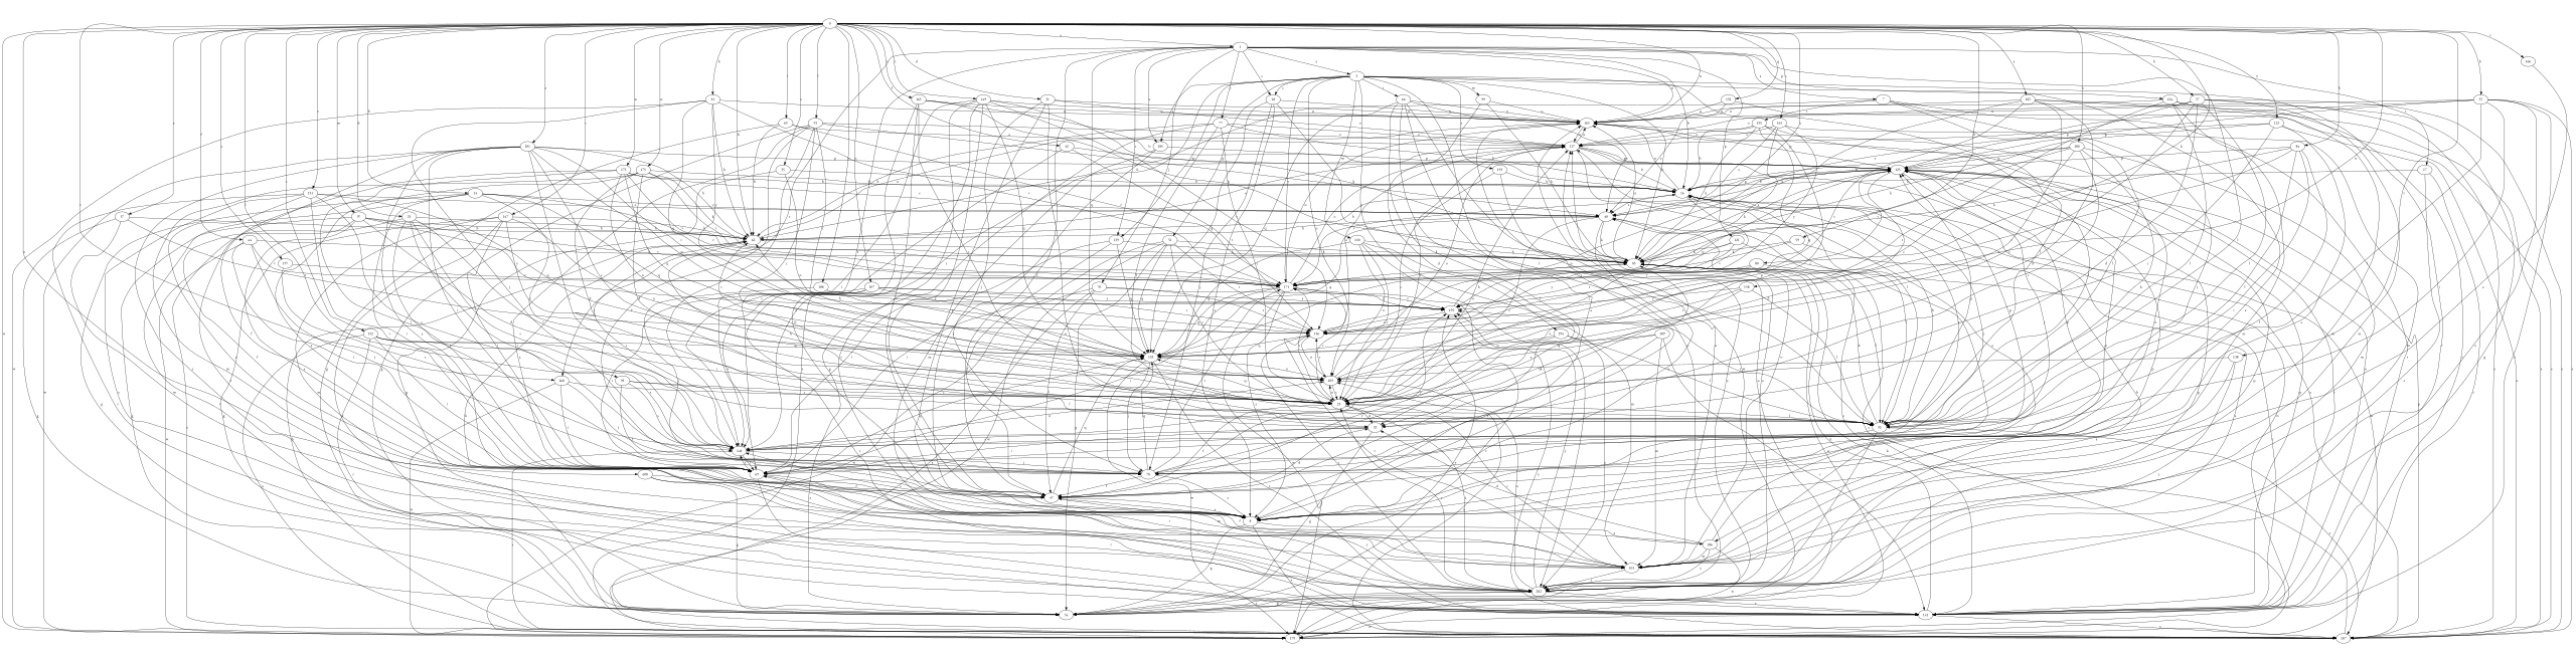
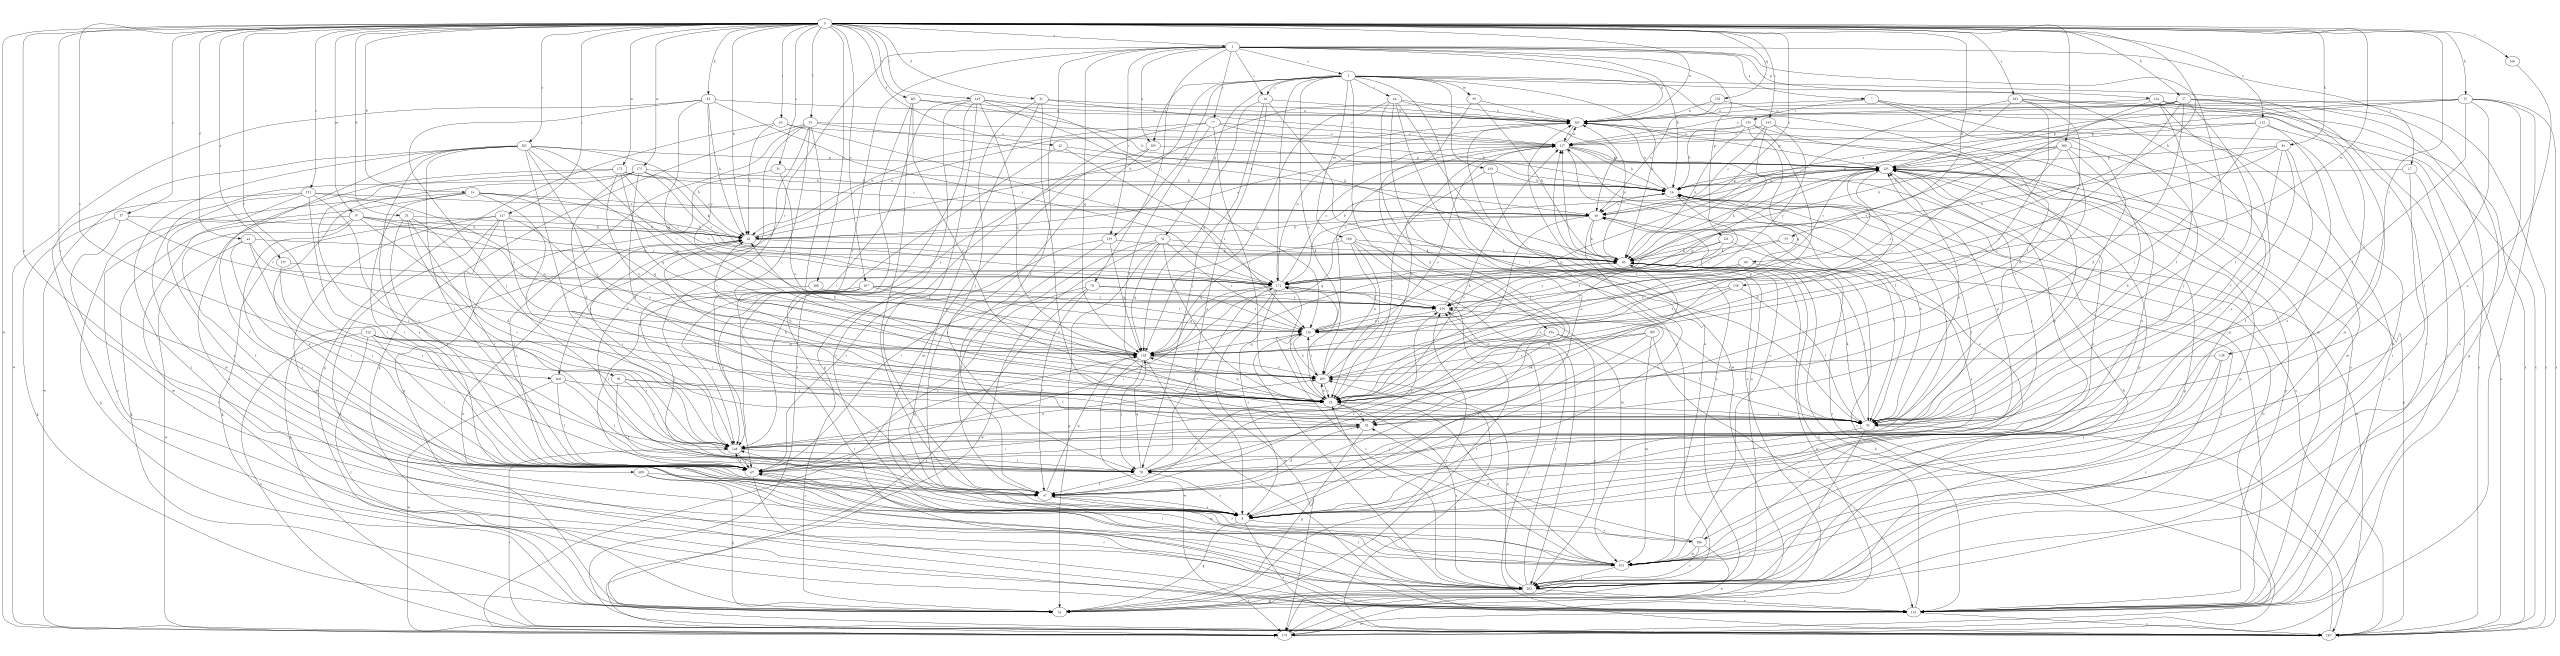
  strict digraph {
    fontname="EB Garamond"
    node [fontname="EB Garamond"]
    edge [fontname="EB Garamond"]
    0
    1
    14
    25
    31
    35
    37
    40
    42
    44
    55
    57
    59
    62
    63
    80
    81
    84
    91
    92
    97
    107
    n23 [label=608]
    112
    132
    138
    145
    147
    149
    151
    152
    158
    163
    165
    166
    168
    173
    175
    179
    180
    183
    188
    197
    201
    2
    7
    16
    17
    18
    47
    70
    77
    93
    121
    124
    133
    139
    148
    185
    141
    171
    54
    23
    69
    78
    187
    8
    117
    109
    101
    156
    85
    125
    202
    32
    195
    51
    66
    99
    100
    186
    193
    194
    155
    189
    0 -> 1 [label=a]
    0 -> 14 [label=b]
    0 -> 25 [label=d]
    0 -> 31 [label=d]
    0 -> 35 [label=e]
    0 -> 37 [label=e]
    0 -> 40 [label=e]
    0 -> 42 [label=f]
    0 -> 44 [label=f]
    0 -> 55 [label=h]
    0 -> 57 [label=h]
    0 -> 59 [label=h]
    0 -> 62 [label=h]
    0 -> 63 [label=i]
    0 -> 80 [label=k]
    0 -> 81 [label=k]
    0 -> 84 [label=k]
    0 -> 91 [label=l]
    0 -> 92 [label=l]
    0 -> 97 [label=m]
    0 -> 107 [label=n]
    0 -> n23 [label=n]
    0 -> 112 [label=o]
    0 -> 132 [label=q]
    0 -> 138 [label=r]
    0 -> 145 [label=s]
    0 -> 147 [label=s]
    0 -> 149 [label=t]
    0 -> 151 [label=t]
-   0 -> 152 [label=t]
+   0 -> 69 [label=t]
    0 -> 158 [label=u]
    0 -> 163 [label=u]
    0 -> 165 [label=v]
    0 -> 166 [label=v]
    0 -> 168 [label=v]
    0 -> 173 [label=w]
    0 -> 175 [label=w]
    0 -> 179 [label=w]
    0 -> 180 [label=x]
    0 -> 183 [label=x]
    0 -> 188 [label=y]
    0 -> 197 [label=z]
    0 -> 201 [label=z]
    1 -> 163 [label=u]
    1 -> 168 [label=v]
    1 -> 2 [label=a]
    1 -> 7 [label=a]
    1 -> 16 [label=b]
    1 -> 17 [label=c]
    1 -> 18 [label=c]
    1 -> 47 [label=f]
    1 -> 70 [label=j]
    1 -> 77 [label=j]
    1 -> 93 [label=l]
    1 -> 121 [label=p]
    1 -> 124 [label=p]
    1 -> 133 [label=q]
    1 -> 139 [label=r]
    1 -> 148 [label=s]
    1 -> 185 [label=x]
    14 -> 40 [label=e]
    14 -> 133 [label=q]
    14 -> 141 [label=r]
    14 -> 171 [label=v]
    14 -> 54 [label=g]
    14 -> 23 [label=c]
    14 -> 69 [label=i]
    25 -> 62 [label=h]
    25 -> 93 [label=l]
    25 -> 148 [label=s]
    25 -> 69 [label=i]
    25 -> 78 [label=j]
-   25 -> 187 [label=x]
    31 -> 163 [label=u]
    31 -> 93 [label=l]
    31 -> 78 [label=j]
    31 -> 8 [label=a]
    31 -> 117 [label=o]
    35 -> 16 [label=b]
    35 -> 54 [label=g]
    35 -> 109 [label=n]
    37 -> 62 [label=h]
    37 -> 54 [label=g]
    37 -> 101 [label=m]
    37 -> 156 [label=t]
    40 -> 62 [label=h]
    40 -> 93 [label=l]
    40 -> 133 [label=q]
    40 -> 23 [label=c]
    40 -> 8 [label=a]
    40 -> 85 [label=k]
    42 -> 148 [label=s]
    42 -> 156 [label=t]
    42 -> 125 [label=p]
    44 -> 179 [label=w]
    44 -> 171 [label=v]
    44 -> 69 [label=i]
    44 -> 78 [label=j]
    44 -> 85 [label=k]
    55 -> 40 [label=e]
    55 -> 163 [label=u]
    55 -> 93 [label=l]
    55 -> 141 [label=r]
    55 -> 69 [label=i]
    55 -> 187 [label=x]
    55 -> 125 [label=p]
    55 -> 202 [label=z]
    57 -> 93 [label=l]
    57 -> 54 [label=g]
    57 -> 23 [label=c]
    57 -> 187 [label=x]
    57 -> 117 [label=o]
    57 -> 101 [label=m]
    57 -> 125 [label=p]
    57 -> 32 [label=d]
    59 -> 171 [label=v]
    59 -> 85 [label=k]
    59 -> 202 [label=z]
    62 -> 163 [label=u]
    62 -> 16 [label=b]
    62 -> 148 [label=s]
    62 -> 117 [label=o]
    62 -> 85 [label=k]
    63 -> 62 [label=h]
    63 -> 171 [label=v]
    63 -> 54 [label=g]
    63 -> 117 [label=o]
    80 -> 141 [label=r]
    80 -> 171 [label=v]
    80 -> 195 [label=y]
    81 -> 62 [label=h]
    81 -> 163 [label=u]
    81 -> 179 [label=w]
    81 -> 133 [label=q]
    81 -> 171 [label=v]
    81 -> 78 [label=j]
    81 -> 195 [label=y]
    84 -> 47 [label=f]
    84 -> 93 [label=l]
    84 -> 69 [label=i]
    84 -> 156 [label=t]
    84 -> 85 [label=k]
    84 -> 125 [label=p]
    91 -> 40 [label=e]
    91 -> 47 [label=f]
    91 -> 148 [label=s]
    91 -> 54 [label=g]
    91 -> 23 [label=c]
    91 -> 117 [label=o]
    91 -> 156 [label=t]
    91 -> 202 [label=z]
    92 -> 47 [label=f]
    92 -> 93 [label=l]
    92 -> 148 [label=s]
    92 -> 23 [label=c]
    97 -> 62 [label=h]
    97 -> 47 [label=f]
    97 -> 171 [label=v]
    97 -> 54 [label=g]
    97 -> 8 [label=a]
    97 -> 32 [label=d]
    97 -> 195 [label=y]
    107 -> 148 [label=s]
    107 -> 141 [label=r]
    107 -> 69 [label=i]
    107 -> 109 [label=n]
    107 -> 156 [label=t]
    107 -> 195 [label=y]
    n23 -> 47 [label=f]
    n23 -> 54 [label=g]
    n23 -> 8 [label=a]
    112 -> 23 [label=c]
    112 -> 187 [label=x]
    112 -> 8 [label=a]
    112 -> 117 [label=o]
    112 -> 85 [label=k]
    132 -> 40 [label=e]
    132 -> 163 [label=u]
    132 -> 187 [label=x]
    138 -> 8 [label=a]
    138 -> 109 [label=n]
    138 -> 202 [label=z]
    145 -> 40 [label=e]
    145 -> 171 [label=v]
    145 -> 117 [label=o]
    145 -> 101 [label=m]
    145 -> 195 [label=y]
    147 -> 62 [label=h]
    147 -> 141 [label=r]
    147 -> 54 [label=g]
    147 -> 23 [label=c]
    147 -> 69 [label=i]
    147 -> 109 [label=n]
    147 -> 101 [label=m]
    149 -> 163 [label=u]
    149 -> 47 [label=f]
    149 -> 133 [label=q]
    149 -> 141 [label=r]
    149 -> 69 [label=i]
    149 -> 187 [label=x]
    149 -> 156 [label=t]
    149 -> 85 [label=k]
    151 -> 40 [label=e]
    151 -> 133 [label=q]
    151 -> 148 [label=s]
    151 -> 141 [label=r]
    151 -> 69 [label=i]
    151 -> 8 [label=a]
    151 -> 202 [label=z]
    152 -> 133 [label=q]
    152 -> 148 [label=s]
    152 -> 141 [label=r]
    152 -> 23 [label=c]
    152 -> 69 [label=i]
    152 -> 187 [label=x]
    158 -> 93 [label=l]
    158 -> 109 [label=n]
    158 -> 156 [label=t]
    158 -> 195 [label=y]
    163 -> 117 [label=o]
    163 -> 125 [label=p]
    165 -> 163 [label=u]
    165 -> 16 [label=b]
    165 -> 47 [label=f]
    165 -> 23 [label=c]
    165 -> 8 [label=a]
-   165 -> 85 [label=k]
    166 -> 8 [label=a]
    168 -> 179 [label=w]
    168 -> 23 [label=c]
    168 -> 69 [label=i]
    168 -> 78 [label=j]
    173 -> 40 [label=e]
    173 -> 16 [label=b]
    173 -> 47 [label=f]
    173 -> 133 [label=q]
    173 -> 171 [label=v]
    173 -> 78 [label=j]
    173 -> 109 [label=n]
    175 -> 16 [label=b]
    175 -> 93 [label=l]
    175 -> 171 [label=v]
    175 -> 8 [label=a]
    175 -> 101 [label=m]
    175 -> 85 [label=k]
    175 -> 32 [label=d]
    179 -> 40 [label=e]
    179 -> 163 [label=u]
    179 -> 16 [label=b]
    180 -> 16 [label=b]
    180 -> 93 [label=k]
    180 -> 171 [label=v]
    180 -> 23 [label=c]
    180 -> 101 [label=m]
    180 -> 156 [label=t]
    180 -> 125 [label=p]
-   183 -> 163 [label=u]
+   57 -> 163 [label=u]
    183 -> 23 [label=c]
    183 -> 187 [label=x]
    183 -> 101 [label=m]
    183 -> 156 [label=t]
    183 -> 85 [label=k]
    183 -> 32 [label=d]
    188 -> 78 [label=j]
    188 -> 195 [label=y]
    197 -> 148 [label=s]
    197 -> 171 [label=v]
    201 -> 62 [label=h]
    201 -> 179 [label=w]
    201 -> 133 [label=q]
    201 -> 148 [label=s]
    201 -> 141 [label=r]
    201 -> 23 [label=c]
    201 -> 69 [label=i]
    201 -> 8 [label=a]
    201 -> 156 [label=t]
    201 -> 125 [label=p]
    201 -> 202 [label=z]
    2 -> 18 [label=c]
    2 -> 93 [label=l]
    2 -> 139 [label=r]
    2 -> 148 [label=s]
    2 -> 185 [label=x]
    2 -> 141 [label=r]
    2 -> 171 [label=v]
    2 -> 8 [label=a]
    2 -> 109 [label=n]
    2 -> 85 [label=k]
    2 -> 51 [label=g]
    2 -> 66 [label=i]
    2 -> 99 [label=m]
    2 -> 100 [label=m]
    2 -> 186 [label=x]
    2 -> 193 [label=y]
    2 -> 194 [label=y]
    7 -> 62 [label=h]
    7 -> 93 [label=l]
    7 -> 141 [label=r]
    7 -> 78 [label=j]
    7 -> 155 [label=t]
    16 -> 40 [label=e]
    16 -> 163 [label=u]
    16 -> 179 [label=w]
    16 -> 148 [label=s]
    16 -> 23 [label=c]
    16 -> 78 [label=j]
    16 -> 125 [label=p]
    17 -> 16 [label=b]
    17 -> 141 [label=r]
    17 -> 202 [label=z]
    18 -> 163 [label=u]
    18 -> 93 [label=l]
    18 -> 133 [label=q]
    18 -> 78 [label=j]
    18 -> 8 [label=a]
    47 -> 133 [label=q]
    47 -> 8 [label=a]
    47 -> 202 [label=z]
    47 -> 32 [label=d]
    70 -> 179 [label=w]
    70 -> 47 [label=f]
    70 -> 187 [label=x]
    70 -> 156 [label=t]
    70 -> 195 [label=y]
    77 -> 62 [label=h]
    77 -> 16 [label=b]
    77 -> 93 [label=l]
    77 -> 54 [label=g]
    77 -> 23 [label=c]
    77 -> 117 [label=o]
    93 -> 62 [label=h]
    93 -> 16 [label=b]
    93 -> 78 [label=j]
    93 -> 187 [label=x]
    93 -> 85 [label=k]
    93 -> 125 [label=p]
    93 -> 202 [label=z]
    93 -> 195 [label=y]
    121 -> 8 [label=a]
    121 -> 156 [label=t]
    121 -> 85 [label=k]
    121 -> 195 [label=y]
    124 -> 163 [label=u]
    124 -> 93 [label=l]
    124 -> 141 [label=r]
    124 -> 23 [label=c]
    124 -> 187 [label=x]
    124 -> 101 [label=m]
    133 -> 62 [label=h]
    133 -> 179 [label=w]
    133 -> 141 [label=r]
    133 -> 78 [label=j]
    133 -> 109 [label=n]
    133 -> 125 [label=p]
    139 -> 47 [label=f]
    139 -> 133 [label=q]
    139 -> 69 [label=i]
    139 -> 85 [label=k]
    148 -> 69 [label=i]
    148 -> 78 [label=j]
    148 -> 117 [label=o]
    148 -> 109 [label=n]
    148 -> 125 [label=p]
    185 -> 8 [label=a]
    185 -> 101 [label=m]
    185 -> 125 [label=p]
    141 -> 40 [label=e]
    141 -> 163 [label=u]
    141 -> 179 [label=w]
    141 -> 187 [label=x]
    141 -> 85 [label=k]
    141 -> 125 [label=p]
    171 -> 163 [label=u]
    171 -> 179 [label=w]
    171 -> 133 [label=q]
    171 -> 23 [label=c]
    171 -> 69 [label=i]
    171 -> 8 [label=a]
    171 -> 117 [label=o]
    171 -> 195 [label=y]
    54 -> 171 [label=v]
    54 -> 117 [label=o]
    54 -> 202 [label=z]
    54 -> 195 [label=y]
    23 -> 62 [label=h]
    23 -> 47 [label=f]
    23 -> 93 [label=l]
    23 -> 133 [label=q]
    23 -> 171 [label=v]
    23 -> 109 [label=n]
    23 -> 202 [label=z]
    23 -> 32 [label=d]
    69 -> 133 [label=q]
    69 -> 148 [label=s]
    69 -> 141 [label=r]
    69 -> 101 [label=m]
    78 -> 47 [label=f]
    78 -> 133 [label=q]
    78 -> 171 [label=v]
    78 -> 8 [label=a]
    78 -> 85 [label=k]
    78 -> 125 [label=p]
    78 -> 195 [label=y]
    187 -> 62 [label=h]
    187 -> 148 [label=s]
    187 -> 109 [label=n]
    187 -> 85 [label=k]
    187 -> 125 [label=p]
    187 -> 195 [label=y]
    8 -> 163 [label=u]
    8 -> 148 [label=s]
    8 -> 54 [label=g]
    8 -> 187 [label=x]
    8 -> 125 [label=p]
    8 -> 186 [label=x]
    117 -> 163 [label=u]
    117 -> 16 [label=b]
    117 -> 93 [label=l]
    117 -> 23 [label=c]
    117 -> 187 [label=x]
    117 -> 125 [label=p]
    109 -> 23 [label=c]
    109 -> 117 [label=o]
    109 -> 156 [label=t]
    109 -> 125 [label=p]
    101 -> 163 [label=u]
    101 -> 23 [label=c]
    101 -> 69 [label=i]
    101 -> 117 [label=o]
    101 -> 156 [label=t]
    101 -> 125 [label=p]
    101 -> 202 [label=z]
    156 -> 133 [label=q]
    156 -> 117 [label=o]
    156 -> 109 [label=n]
    156 -> 125 [label=p]
    85 -> 163 [label=u]
    85 -> 179 [label=w]
    85 -> 93 [label=l]
    85 -> 171 [label=v]
    125 -> 16 [label=b]
    125 -> 141 [label=r]
    125 -> 171 [label=v]
    125 -> 54 [label=g]
    125 -> 78 [label=j]
    125 -> 85 [label=k]
    125 -> 32 [label=d]
    202 -> 62 [label=h]
    202 -> 16 [label=b]
    202 -> 141 [label=r]
    202 -> 54 [label=g]
    202 -> 23 [label=c]
    202 -> 69 [label=i]
    202 -> 109 [label=n]
    202 -> 156 [label=t]
    202 -> 125 [label=p]
    202 -> 195 [label=y]
    32 -> 148 [label=s]
    32 -> 54 [label=g]
    32 -> 69 [label=i]
    195 -> 156 [label=t]
    195 -> 85 [label=k]
    51 -> 179 [label=w]
    51 -> 133 [label=q]
    51 -> 54 [label=g]
    51 -> 23 [label=c]
    51 -> 69 [label=i]
    51 -> 156 [label=t]
    51 -> 85 [label=k]
    66 -> 40 [label=e]
    66 -> 163 [label=u]
    66 -> 179 [label=w]
    66 -> 47 [label=f]
    66 -> 133 [label=q]
    66 -> 8 [label=a]
    66 -> 202 [label=z]
    99 -> 163 [label=u]
    99 -> 85 [label=k]
    99 -> 32 [label=d]
    100 -> 133 [label=q]
    100 -> 23 [label=c]
    100 -> 109 [label=n]
    100 -> 101 [label=m]
    100 -> 85 [label=k]
    100 -> 202 [label=z]
    186 -> 179 [label=w]
    186 -> 47 [label=f]
    186 -> 117 [label=o]
    186 -> 101 [label=m]
    186 -> 202 [label=z]
    186 -> 32 [label=d]
    193 -> 16 [label=b]
    193 -> 23 [label=c]
    193 -> 202 [label=z]
    194 -> 47 [label=f]
    194 -> 93 [label=l]
    194 -> 133 [label=q]
    194 -> 202 [label=z]
    155 -> 16 [label=b]
    155 -> 93 [label=l]
    155 -> 133 [label=q]
    155 -> 23 [label=c]
    155 -> 117 [label=o]
    155 -> 85 [label=k]
    189 -> 47 [label=f]
    189 -> 133 [label=q]
    189 -> 141 [label=r]
    189 -> 109 [label=x]
    189 -> 101 [label=m]
  }
